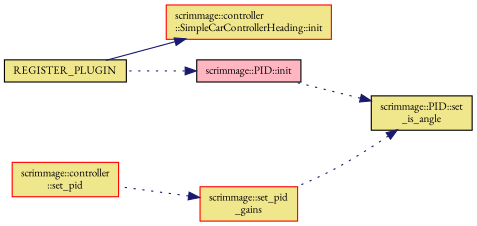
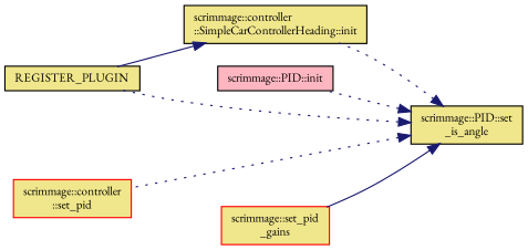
  digraph {
    fontname="EB Garamond"
    rankdir=RL
    node [color=black fillcolor=khaki fontname="EB Garamond" fontsize=10 shape=record style=filled]
    edge [color=midnightblue dir=back fontname="EB Garamond" fontsize=10 labelfontname=Helvetica labelfontsize=10 style=dotted]
    n1 [fontcolor=black height=0.2 label="scrimmage::PID::set\l_is_angle" width=0.4]
-   n2 [color=red height=0.2 label="scrimmage::controller\l::SimpleCarControllerHeading::init" width=0.4]
+   n2 [height=0.2 label="scrimmage::controller\l::SimpleCarControllerHeading::init" width=0.4]
    n3 [fillcolor=lightpink height=0.2 label="scrimmage::PID::init" width=0.4]
    n4 [height=0.2 label=REGISTER_PLUGIN width=0.4]
    n5 [color=red height=0.2 label="scrimmage::controller\l::set_pid" width=0.4]
    n6 [color=red height=0.2 label="scrimmage::set_pid\l_gains" width=0.4]
+   n1 -> n2
    n1 -> n3
-   n3 -> n4
-   n6 -> n5
-   n1 -> n6
+   n1 -> n4
+   n1 -> n5
+   n1 -> n6 [style=solid]
    n2 -> n4 [style=solid]
  }
